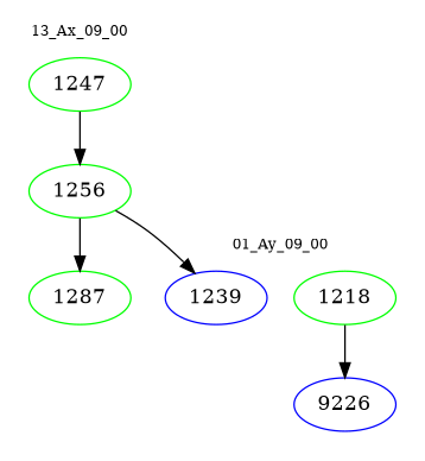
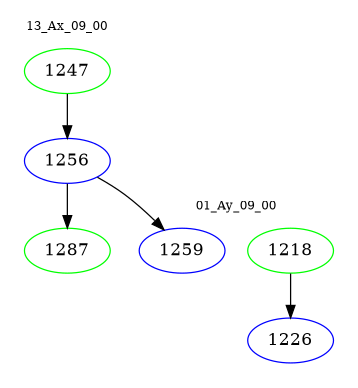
  digraph {
    fontname="DejaVu Serif"
    node [color=green fontname="DejaVu Serif"]
    edge [color=black fontname="DejaVu Serif"]
    n1 [label=1247]
-   n2 [label=1256]
+   n2 [color=blue label=1256]
    n3 [label=1287]
    n4 [label=1218]
-   n5 [color=blue label=9226]
-   n6 [color=blue label=1239]
+   n5 [color=blue label=1226]
+   n6 [color=blue label=1259]
    subgraph cluster_1 {
      color=white
      fontsize=10
      label="13_Ax_09_00"
      n1
      n2
      n3
    }
    subgraph cluster_2 {
      color=white
      fontsize=10
      label="01_Ay_09_00"
      n4
      n5
      n6
    }
    n1 -> n2
    n2 -> n3
    n2 -> n6
    n4 -> n5
  }
